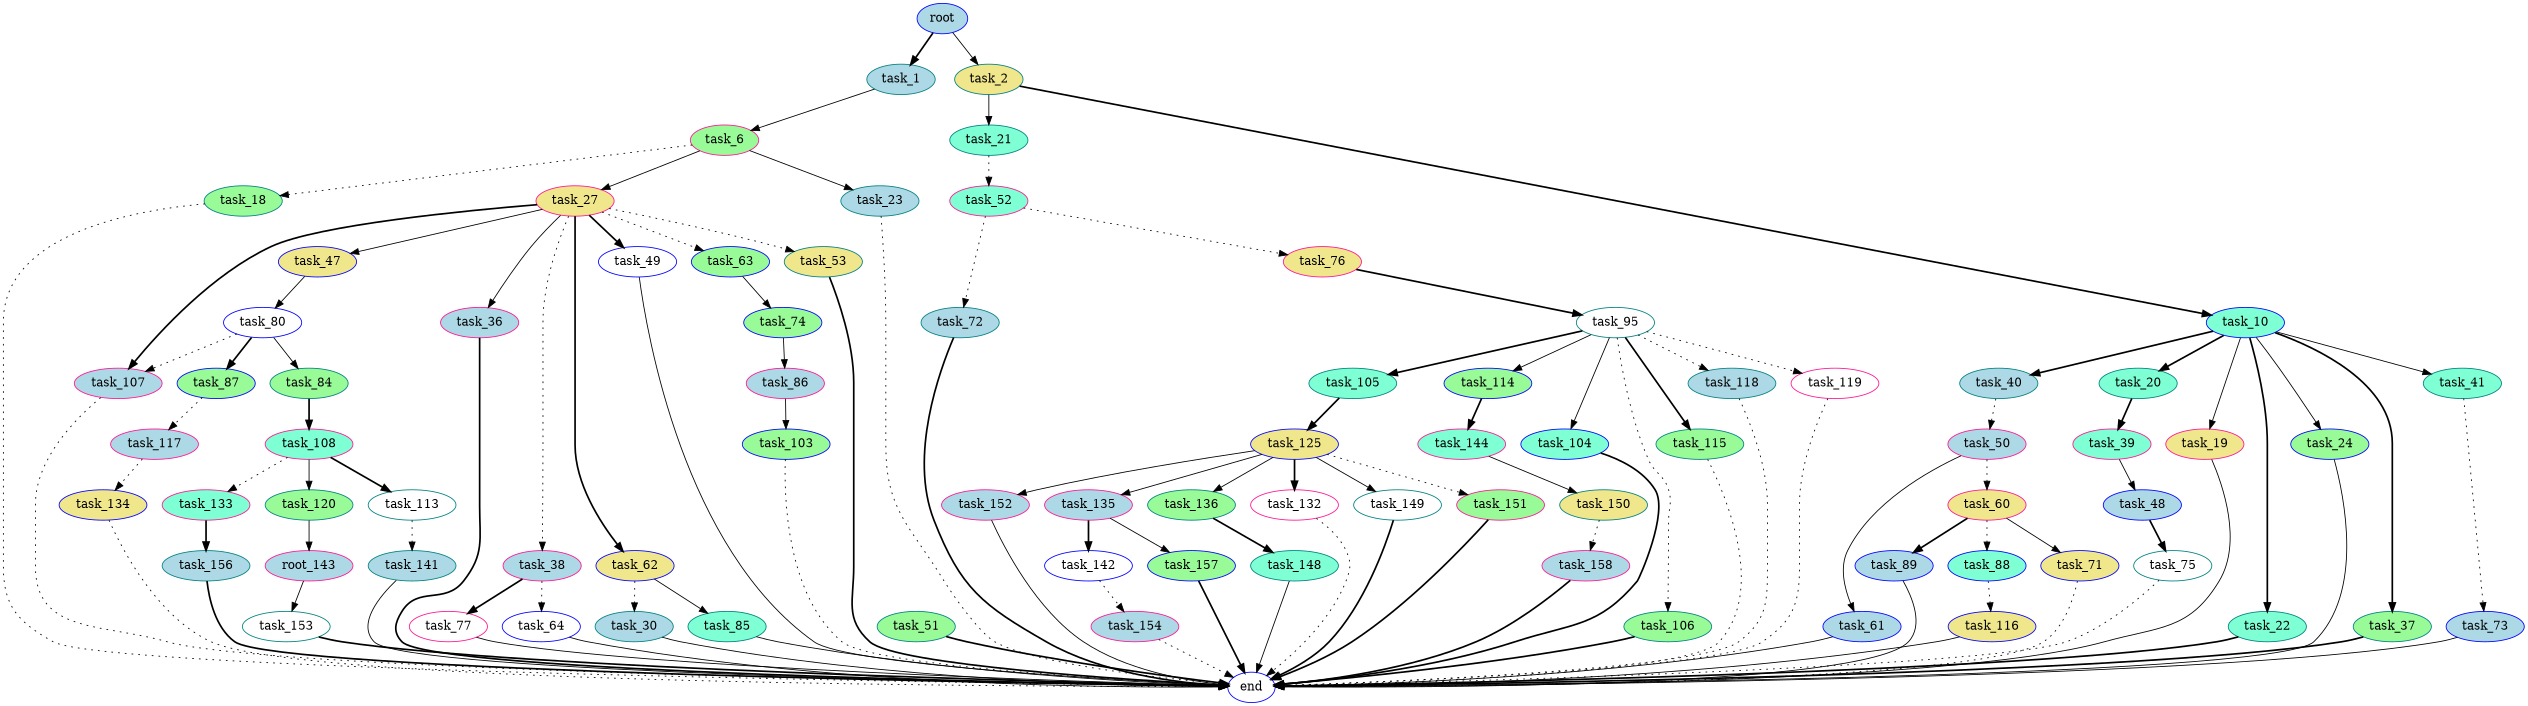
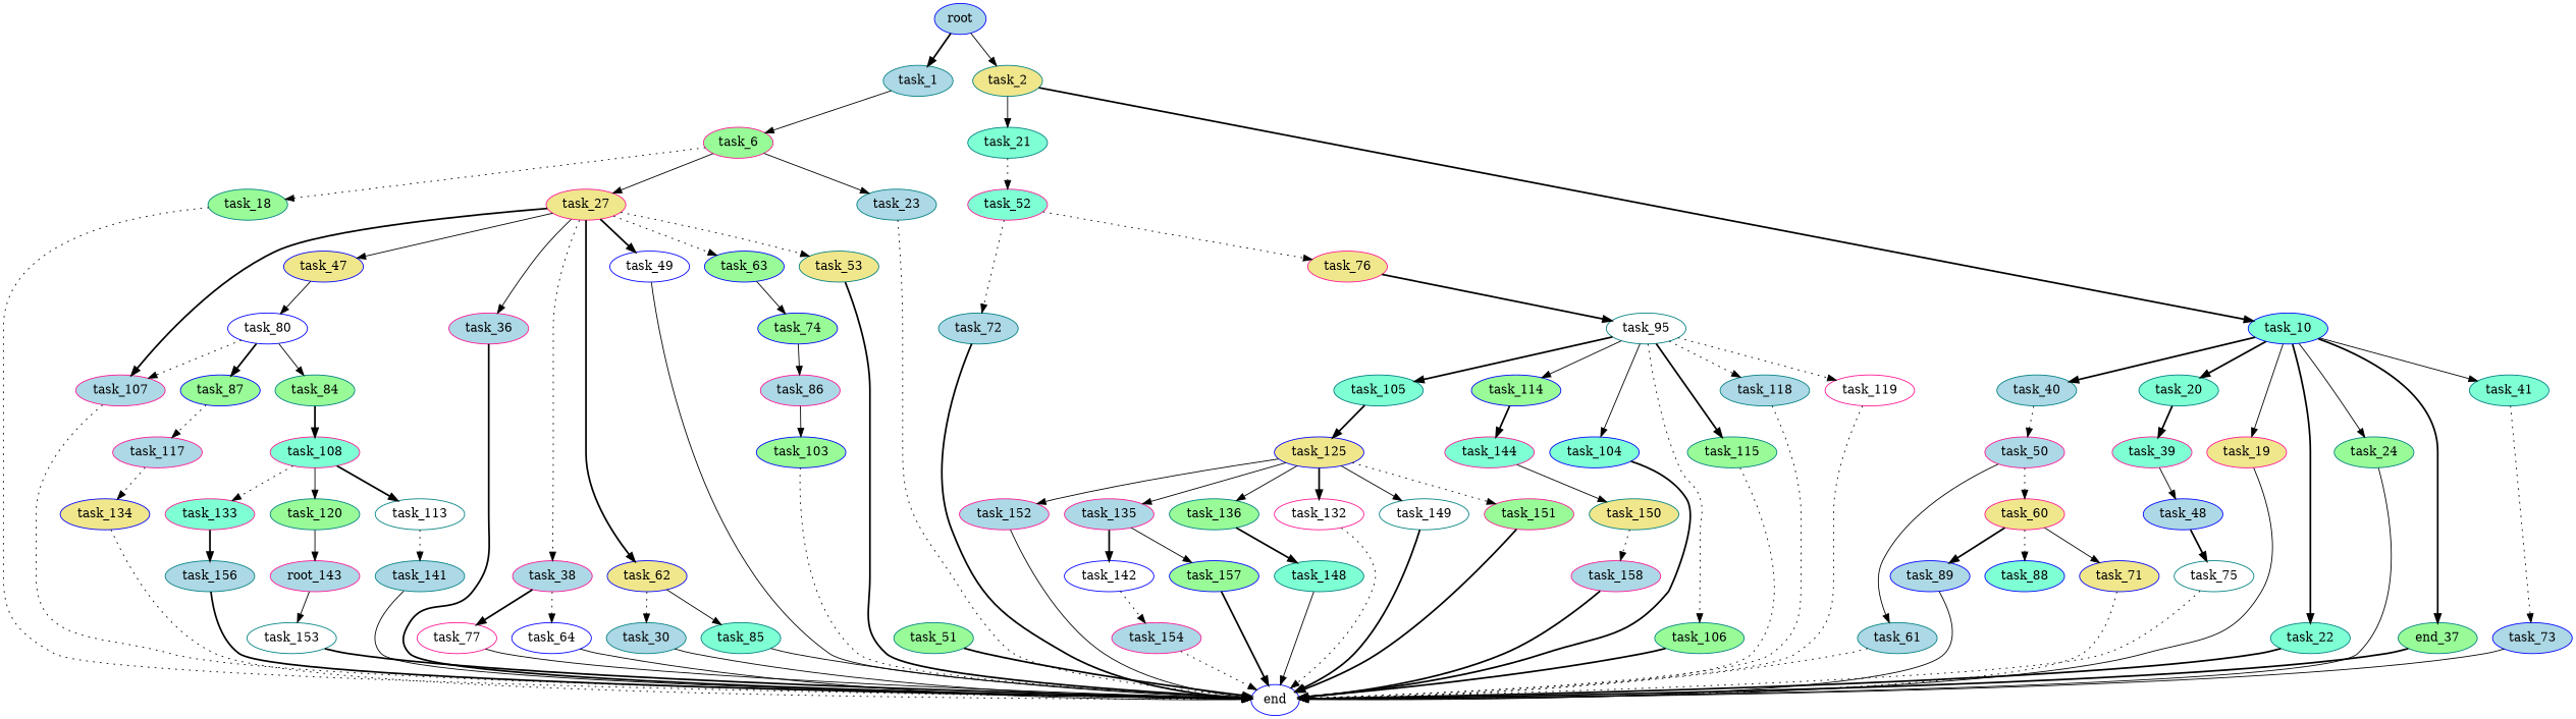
  digraph {
    node [color=teal fillcolor=lightblue style=filled]
    edge [style=solid]
    root [color=blue]
    task_1
    task_2 [fillcolor=khaki]
    task_6 [color=deeppink fillcolor=palegreen]
    task_10 [color=blue fillcolor=aquamarine]
    task_21 [fillcolor=aquamarine]
    task_18 [fillcolor=palegreen]
    task_23
    task_27 [color=deeppink fillcolor=khaki]
    task_19 [color=deeppink fillcolor=khaki]
    task_20 [fillcolor=aquamarine]
    task_22 [fillcolor=aquamarine]
-   task_24 [color=blue fillcolor=palegreen]
-   task_37 [fillcolor=palegreen]
+   task_24 [fillcolor=palegreen]
+   task_37 [fillcolor=palegreen label=end_37]
    task_40
    task_41 [fillcolor=aquamarine]
    task_52 [color=deeppink fillcolor=aquamarine]
    end [color=blue fillcolor=white]
    task_36 [color=deeppink]
    task_38 [color=deeppink]
    task_47 [color=blue fillcolor=khaki]
    task_49 [color=blue fillcolor=white]
    task_53 [fillcolor=khaki]
    task_62 [color=blue fillcolor=khaki]
    task_63 [color=blue fillcolor=palegreen]
    task_107 [color=deeppink]
    task_39 [color=deeppink fillcolor=aquamarine]
    task_50 [color=deeppink]
    task_73 [color=blue]
    task_72
    task_76 [color=deeppink fillcolor=khaki]
    task_64 [color=blue fillcolor=white]
    task_77 [color=deeppink fillcolor=white]
    task_80 [color=blue fillcolor=white]
    task_51 [fillcolor=palegreen]
    task_85 [fillcolor=aquamarine]
    n37 [label=task_30]
    task_74 [color=blue fillcolor=palegreen]
    task_48 [color=blue]
    task_60 [color=deeppink fillcolor=khaki]
-   task_61 [color=blue]
+   task_61
    task_75 [fillcolor=white]
    task_95 [fillcolor=white]
    task_84 [fillcolor=palegreen]
    task_87 [color=blue fillcolor=palegreen]
    task_86 [color=deeppink]
    task_71 [color=blue fillcolor=khaki]
    task_88 [color=blue fillcolor=aquamarine]
    task_89 [color=blue]
    task_108 [color=deeppink fillcolor=aquamarine]
    task_117 [color=deeppink]
-   task_116 [color=blue fillcolor=khaki]
    task_104 [color=blue fillcolor=aquamarine]
    task_105 [fillcolor=aquamarine]
    task_106 [fillcolor=palegreen]
    task_114 [color=blue fillcolor=palegreen]
    task_115 [fillcolor=palegreen]
    task_118
    task_119 [color=deeppink fillcolor=white]
    task_103 [color=blue fillcolor=palegreen]
    task_125 [color=blue fillcolor=khaki]
    task_144 [color=deeppink fillcolor=aquamarine]
    task_113 [fillcolor=white]
    task_120 [fillcolor=palegreen]
    task_133 [color=deeppink fillcolor=aquamarine]
    task_134 [color=blue fillcolor=khaki]
    task_141
    n68 [color=deeppink label=root_143]
    task_156
    task_132 [color=deeppink fillcolor=white]
    task_135 [color=deeppink]
    task_136 [fillcolor=palegreen]
    task_149 [fillcolor=white]
    task_151 [color=deeppink fillcolor=palegreen]
    task_152 [color=deeppink]
    task_150 [fillcolor=khaki]
    task_142 [color=blue fillcolor=white]
    task_157 [color=blue fillcolor=palegreen]
    task_148 [fillcolor=aquamarine]
    task_153 [fillcolor=white]
    task_158 [color=deeppink]
    task_154 [color=deeppink]
    root -> task_1 [style=bold]
    root -> task_2
    task_1 -> task_6
    task_2 -> task_10 [style=bold]
    task_2 -> task_21
    task_6 -> task_18 [style=dotted]
    task_6 -> task_23
    task_6 -> task_27
    task_10 -> task_19
    task_10 -> task_20 [style=bold]
    task_10 -> task_22 [style=bold]
    task_10 -> task_24
    task_10 -> task_37 [style=bold]
    task_10 -> task_40 [style=bold]
    task_10 -> task_41
    task_21 -> task_52 [style=dotted]
    task_18 -> end [style=dotted]
    task_23 -> end [style=dotted]
    task_27 -> task_36
    task_27 -> task_38 [style=dotted]
    task_27 -> task_47
    task_27 -> task_49 [style=bold]
    task_27 -> task_53 [style=dotted]
    task_27 -> task_62 [style=bold]
    task_27 -> task_63 [style=dotted]
    task_27 -> task_107 [style=bold]
    task_19 -> end
    task_20 -> task_39 [style=bold]
    task_22 -> end [style=bold]
    task_24 -> end
    task_37 -> end [style=bold]
    task_40 -> task_50 [style=dotted]
    task_41 -> task_73 [style=dotted]
    task_52 -> task_72 [style=dotted]
    task_52 -> task_76 [style=dotted]
    task_36 -> end [style=bold]
    task_38 -> task_64 [style=dotted]
    task_38 -> task_77 [style=bold]
    task_47 -> task_80
    task_49 -> end
    task_53 -> end [style=bold]
    task_62 -> task_85
    task_62 -> n37 [style=dotted]
    task_63 -> task_74
    task_107 -> end [style=dotted]
    task_39 -> task_48
    task_50 -> task_60 [style=dotted]
    task_50 -> task_61
    task_73 -> end
    task_72 -> end [style=bold]
    task_76 -> task_95 [style=bold]
    task_64 -> end
    task_77 -> end
    task_80 -> task_107 [style=dotted]
    task_80 -> task_84
    task_80 -> task_87 [style=bold]
    task_51 -> end [style=bold]
    task_85 -> end
    n37 -> end
    task_74 -> task_86
    task_48 -> task_75 [style=bold]
    task_60 -> task_71
    task_60 -> task_88 [style=dotted]
    task_60 -> task_89 [style=bold]
-   task_61 -> end
+   task_61 -> end [style=dotted]
    task_75 -> end [style=dotted]
    task_95 -> task_104
    task_95 -> task_105 [style=bold]
    task_95 -> task_106 [style=dotted]
    task_95 -> task_114
    task_95 -> task_115 [style=bold]
    task_95 -> task_118 [style=dotted]
    task_95 -> task_119 [style=dotted]
    task_84 -> task_108 [style=bold]
    task_87 -> task_117 [style=dotted]
    task_86 -> task_103
    task_71 -> end [style=dotted]
-   task_88 -> task_116 [style=dotted]
    task_89 -> end
    task_108 -> task_113 [style=bold]
    task_108 -> task_120
    task_108 -> task_133 [style=dotted]
    task_117 -> task_134 [style=dotted]
-   task_116 -> end
    task_104 -> end [style=bold]
    task_105 -> task_125 [style=bold]
    task_106 -> end [style=bold]
    task_114 -> task_144 [style=bold]
    task_115 -> end [style=dotted]
    task_118 -> end [style=dotted]
    task_119 -> end [style=dotted]
    task_103 -> end [style=dotted]
    task_125 -> task_132 [style=bold]
    task_125 -> task_135
    task_125 -> task_136
    task_125 -> task_149
    task_125 -> task_151 [style=dotted]
    task_125 -> task_152
    task_144 -> task_150
    task_113 -> task_141 [style=dotted]
    task_120 -> n68
    task_133 -> task_156 [style=bold]
    task_134 -> end [style=dotted]
    task_141 -> end
    n68 -> task_153
    task_156 -> end [style=bold]
    task_132 -> end [style=dotted]
    task_135 -> task_142 [style=bold]
    task_135 -> task_157
    task_136 -> task_148 [style=bold]
    task_149 -> end [style=bold]
    task_151 -> end [style=bold]
    task_152 -> end
    task_150 -> task_158 [style=dotted]
    task_142 -> task_154 [style=dotted]
    task_157 -> end [style=bold]
    task_148 -> end
    task_153 -> end [style=bold]
    task_158 -> end [style=bold]
    task_154 -> end [style=dotted]
  }
